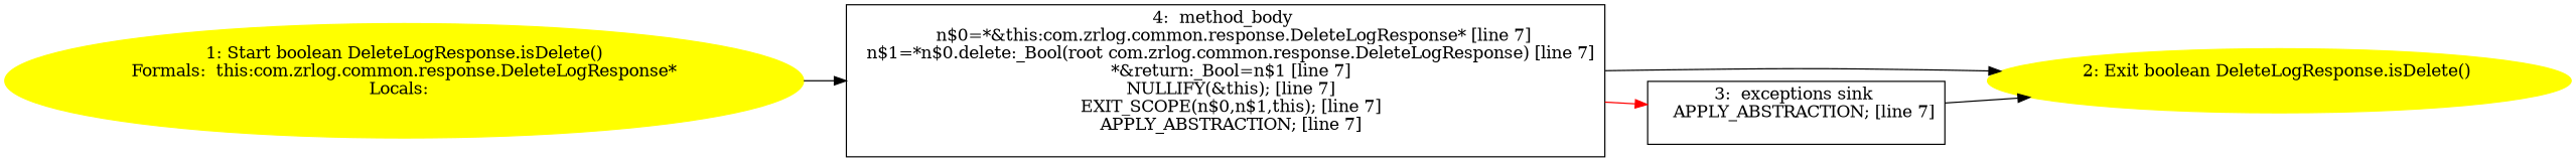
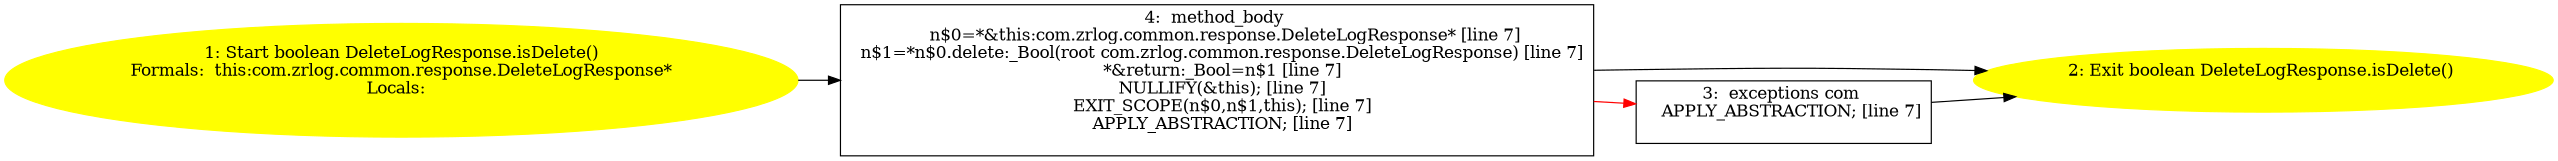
  digraph {
    rankdir=LR
    n1 [color=yellow label="1: Start boolean DeleteLogResponse.isDelete()\nFormals:  this:com.zrlog.common.response.DeleteLogResponse*\nLocals:  \n  " style=filled]
    n2 [label="4:  method_body \n   n$0=*&this:com.zrlog.common.response.DeleteLogResponse* [line 7]\n  n$1=*n$0.delete:_Bool(root com.zrlog.common.response.DeleteLogResponse) [line 7]\n  *&return:_Bool=n$1 [line 7]\n  NULLIFY(&this); [line 7]\n  EXIT_SCOPE(n$0,n$1,this); [line 7]\n  APPLY_ABSTRACTION; [line 7]\n " shape=box]
    n3 [color=yellow label="2: Exit boolean DeleteLogResponse.isDelete() \n  " style=filled]
-   n4 [label="3:  exceptions sink \n   APPLY_ABSTRACTION; [line 7]\n " shape=box]
+   n4 [label="3:  exceptions com \n   APPLY_ABSTRACTION; [line 7]\n " shape=box]
    n1 -> n2
    n2 -> n3
    n2 -> n4 [color=red]
    n4 -> n3
  }
